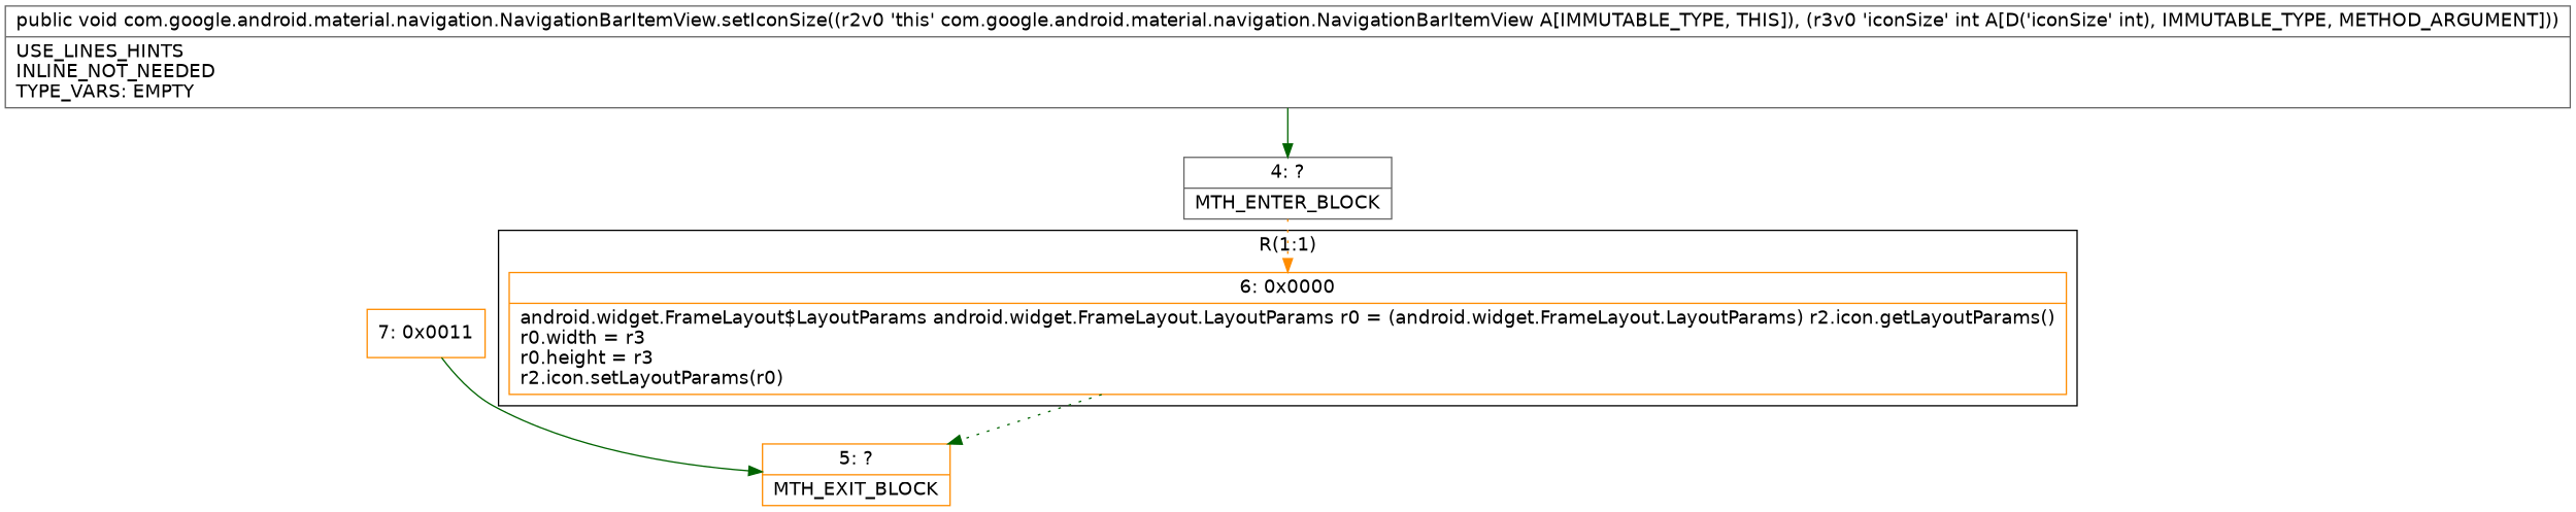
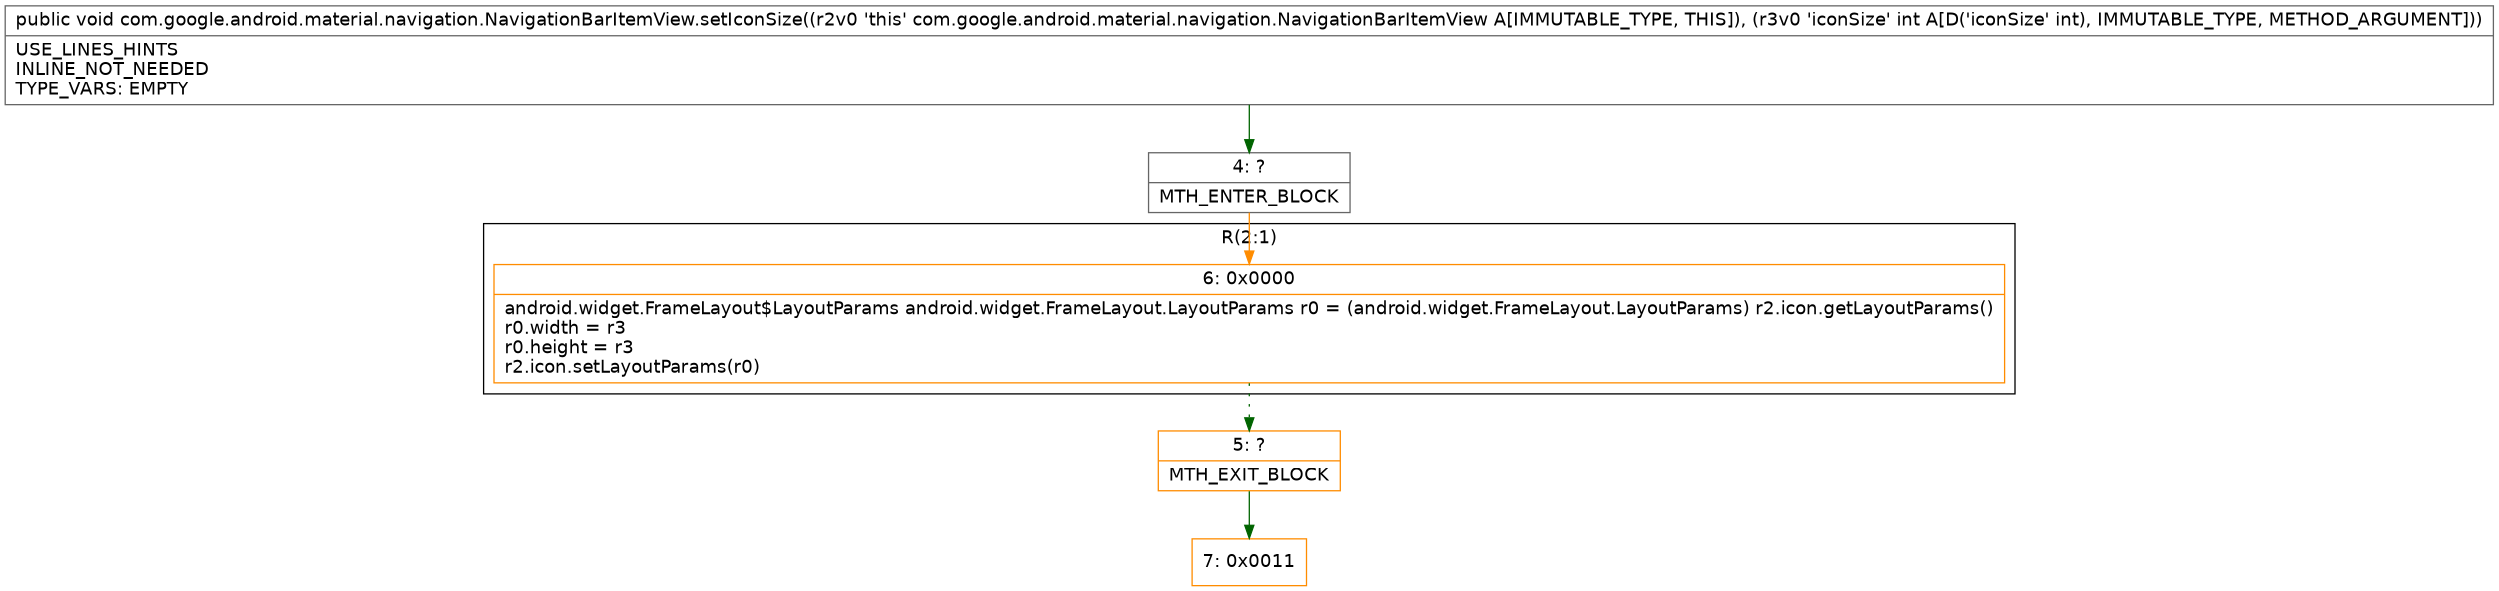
  digraph {
    fontname="DejaVu Sans"
    node [color=darkorange fontname="DejaVu Sans" shape=record]
    edge [color=darkgreen fontname="DejaVu Sans" style=dotted]
    n1 [label="{6\:\ 0x0000|android.widget.FrameLayout$LayoutParams android.widget.FrameLayout.LayoutParams r0 = (android.widget.FrameLayout.LayoutParams) r2.icon.getLayoutParams()\lr0.width = r3\lr0.height = r3\lr2.icon.setLayoutParams(r0)\l}"]
    n2 [label="{5\:\ ?|MTH_EXIT_BLOCK\l}"]
    n3 [label="{7\:\ 0x0011}"]
    n4 [color=gray40 label="{4\:\ ?|MTH_ENTER_BLOCK\l}"]
    n5 [color=gray40 label="{public void com.google.android.material.navigation.NavigationBarItemView.setIconSize((r2v0 'this' com.google.android.material.navigation.NavigationBarItemView A[IMMUTABLE_TYPE, THIS]), (r3v0 'iconSize' int A[D('iconSize' int), IMMUTABLE_TYPE, METHOD_ARGUMENT]))  | USE_LINES_HINTS\lINLINE_NOT_NEEDED\lTYPE_VARS: EMPTY\l}"]
    subgraph cluster_1 {
-     label="R(1:1)"
+     label="R(2:1)"
      n1
    }
    n1 -> n2
-   n3 -> n2 [style=solid]
-   n4 -> n1 [color=darkorange]
+   n2 -> n3 [style=solid]
+   n4 -> n1 [color=darkorange style=solid]
    n5 -> n4 [style=solid]
  }
